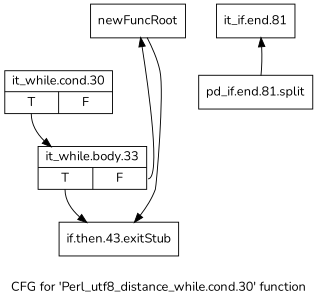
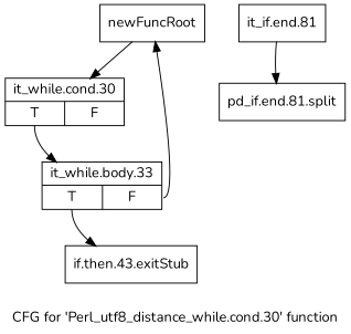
  digraph {
    fontname=Nunito
    label="CFG for 'Perl_utf8_distance_while.cond.30' function"
    node [fontname=Nunito shape=record]
    edge [fontname=Nunito]
    n1 [label="{newFuncRoot}"]
    n2 [label="{it_while.cond.30|{<s0>T|<s1>F}}"]
    n3 [label="{it_while.body.33|{<s0>T|<s1>F}}"]
    n4 [label="{if.then.43.exitStub}"]
    n5 [label="{it_if.end.81}"]
    n6 [label="{pd_if.end.81.split}"]
-   n1 -> n4
+   n1 -> n2
    n2 -> n3 [tailport=s0]
    n3 -> n1 [tailport=s1]
    n3 -> n4 [tailport=s0]
-   n6 -> n5
+   n5 -> n6
  }
